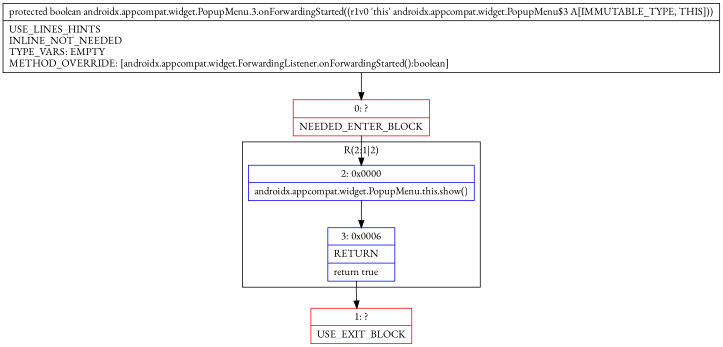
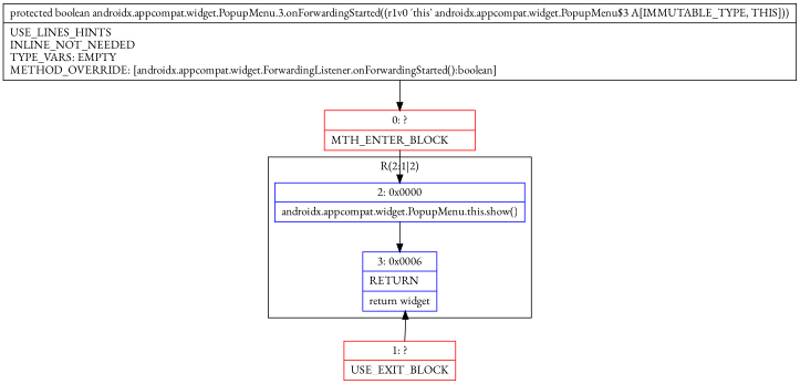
  digraph {
    fontname="EB Garamond"
    node [color=blue fontname="EB Garamond" shape=record]
    edge [fontname="EB Garamond"]
    n1 [label="{2\:\ 0x0000|androidx.appcompat.widget.PopupMenu.this.show()\l}"]
-   n2 [label="{3\:\ 0x0006|RETURN\l|return true\l}"]
+   n2 [label="{3\:\ 0x0006|RETURN\l|return widget\l}"]
    n3 [color=red label="{1\:\ ?|USE_EXIT_BLOCK\l}"]
-   n4 [color=red label="{0\:\ ?|NEEDED_ENTER_BLOCK\l}"]
+   n4 [color=red label="{0\:\ ?|MTH_ENTER_BLOCK\l}"]
    n5 [label="{protected boolean androidx.appcompat.widget.PopupMenu.3.onForwardingStarted((r1v0 'this' androidx.appcompat.widget.PopupMenu$3 A[IMMUTABLE_TYPE, THIS]))  | USE_LINES_HINTS\lINLINE_NOT_NEEDED\lTYPE_VARS: EMPTY\lMETHOD_OVERRIDE: [androidx.appcompat.widget.ForwardingListener.onForwardingStarted():boolean]\l}" color=""]
    subgraph cluster_1 {
      label="R(2:1|2)"
      n1
      n2
    }
    n1 -> n2
-   n2 -> n3
+   n3 -> n2
    n4 -> n1
    n5 -> n4
  }
